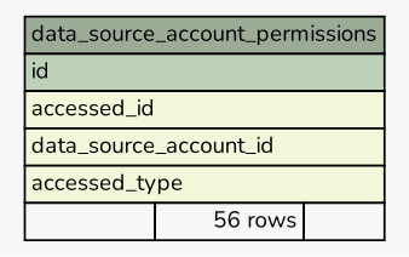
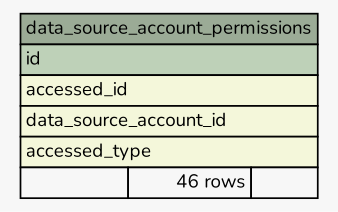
  digraph {
    bgcolor="#f7f7f7"
    fontname=Nunito
    fontsize=11
    nodesep=0.18
    rankdir=TB
    ranksep=0.46
-   n1 [fontname=Nunito fontsize=11 label=<     <TABLE BORDER="0" CELLBORDER="1" CELLSPACING="0" BGCOLOR="#ffffff">       <TR><TD COLSPAN="3" BGCOLOR="#9bab96" ALIGN="CENTER">data_source_account_permissions</TD></TR>       <TR><TD PORT="id" COLSPAN="3" BGCOLOR="#bed1b8" ALIGN="LEFT">id</TD></TR>       <TR><TD PORT="accessed_id" COLSPAN="3" BGCOLOR="#f4f7da" ALIGN="LEFT">accessed_id</TD></TR>       <TR><TD PORT="data_source_account_id" COLSPAN="3" BGCOLOR="#f4f7da" ALIGN="LEFT">data_source_account_id</TD></TR>       <TR><TD PORT="accessed_type" COLSPAN="3" BGCOLOR="#f4f7da" ALIGN="LEFT">accessed_type</TD></TR>       <TR><TD ALIGN="LEFT" BGCOLOR="#f7f7f7">  </TD><TD ALIGN="RIGHT" BGCOLOR="#f7f7f7">56 rows</TD><TD ALIGN="RIGHT" BGCOLOR="#f7f7f7">  </TD></TR>     </TABLE>> shape=plaintext]
+   n1 [fontname=Nunito fontsize=11 label=<     <TABLE BORDER="0" CELLBORDER="1" CELLSPACING="0" BGCOLOR="#ffffff">       <TR><TD COLSPAN="3" BGCOLOR="#9bab96" ALIGN="CENTER">data_source_account_permissions</TD></TR>       <TR><TD PORT="id" COLSPAN="3" BGCOLOR="#bed1b8" ALIGN="LEFT">id</TD></TR>       <TR><TD PORT="accessed_id" COLSPAN="3" BGCOLOR="#f4f7da" ALIGN="LEFT">accessed_id</TD></TR>       <TR><TD PORT="data_source_account_id" COLSPAN="3" BGCOLOR="#f4f7da" ALIGN="LEFT">data_source_account_id</TD></TR>       <TR><TD PORT="accessed_type" COLSPAN="3" BGCOLOR="#f4f7da" ALIGN="LEFT">accessed_type</TD></TR>       <TR><TD ALIGN="LEFT" BGCOLOR="#f7f7f7">  </TD><TD ALIGN="RIGHT" BGCOLOR="#f7f7f7">46 rows</TD><TD ALIGN="RIGHT" BGCOLOR="#f7f7f7">  </TD></TR>     </TABLE>> shape=plaintext]
  }
